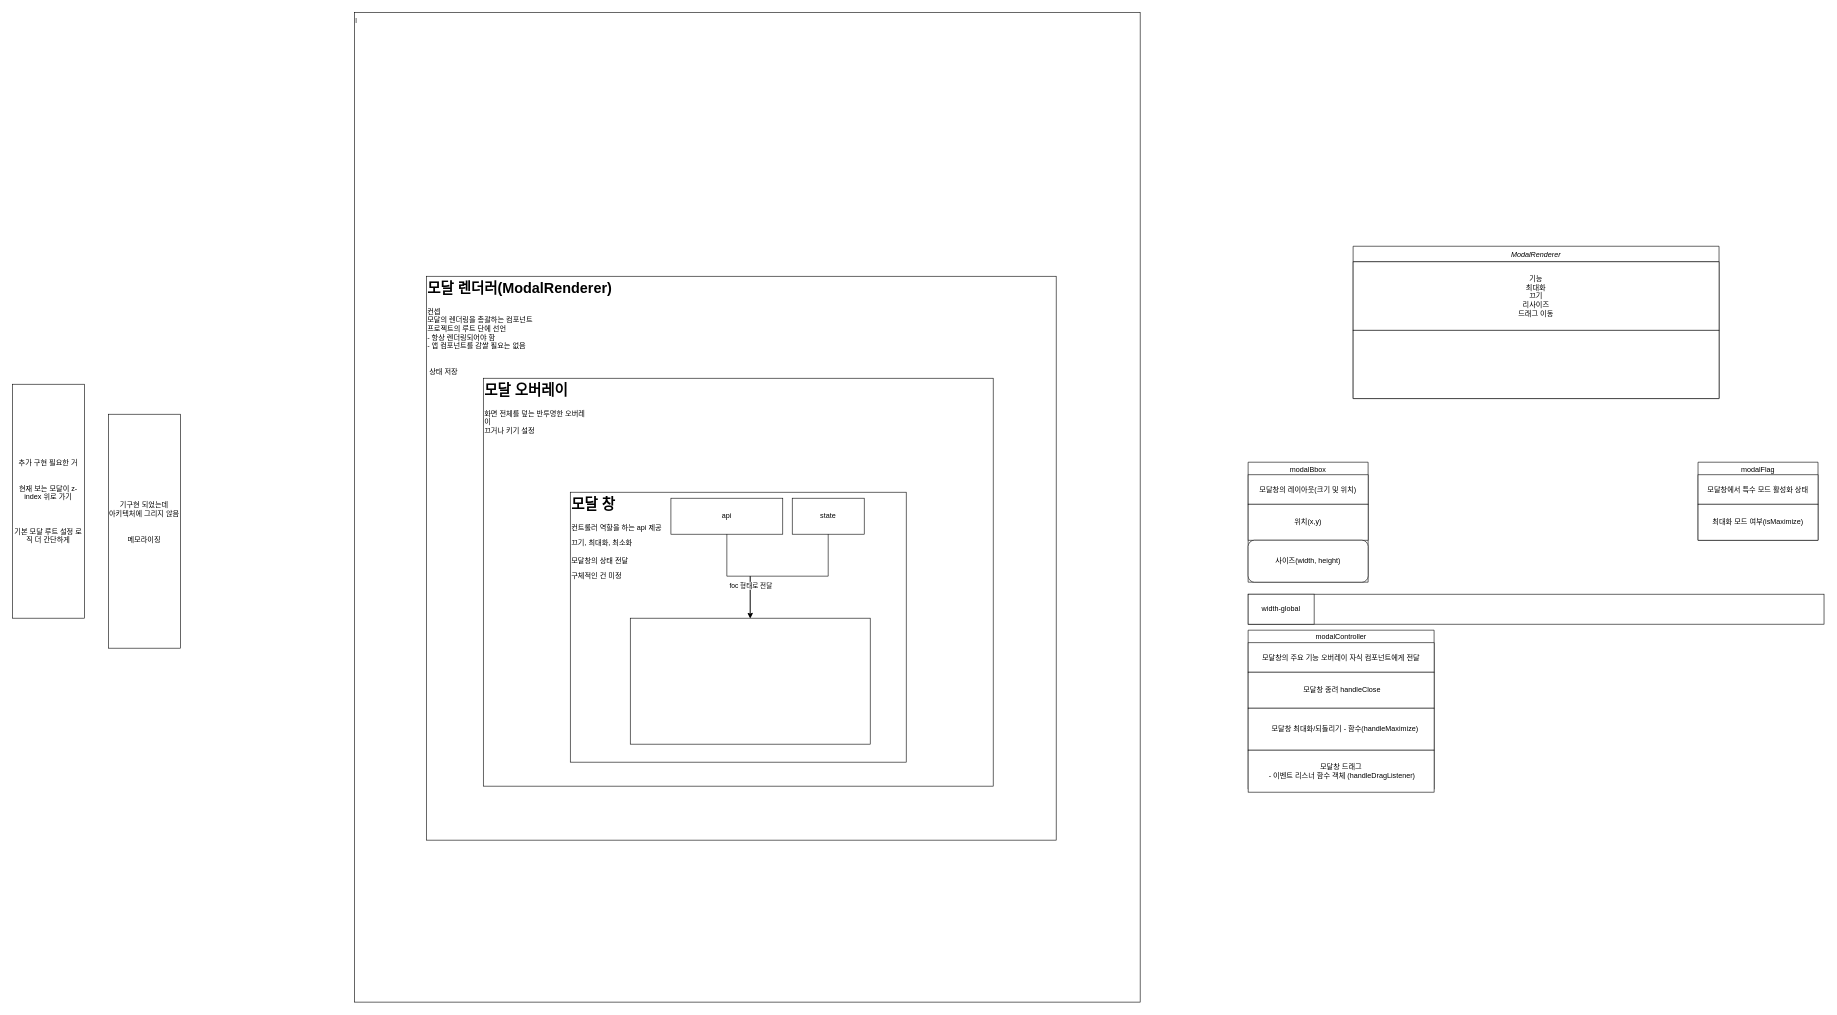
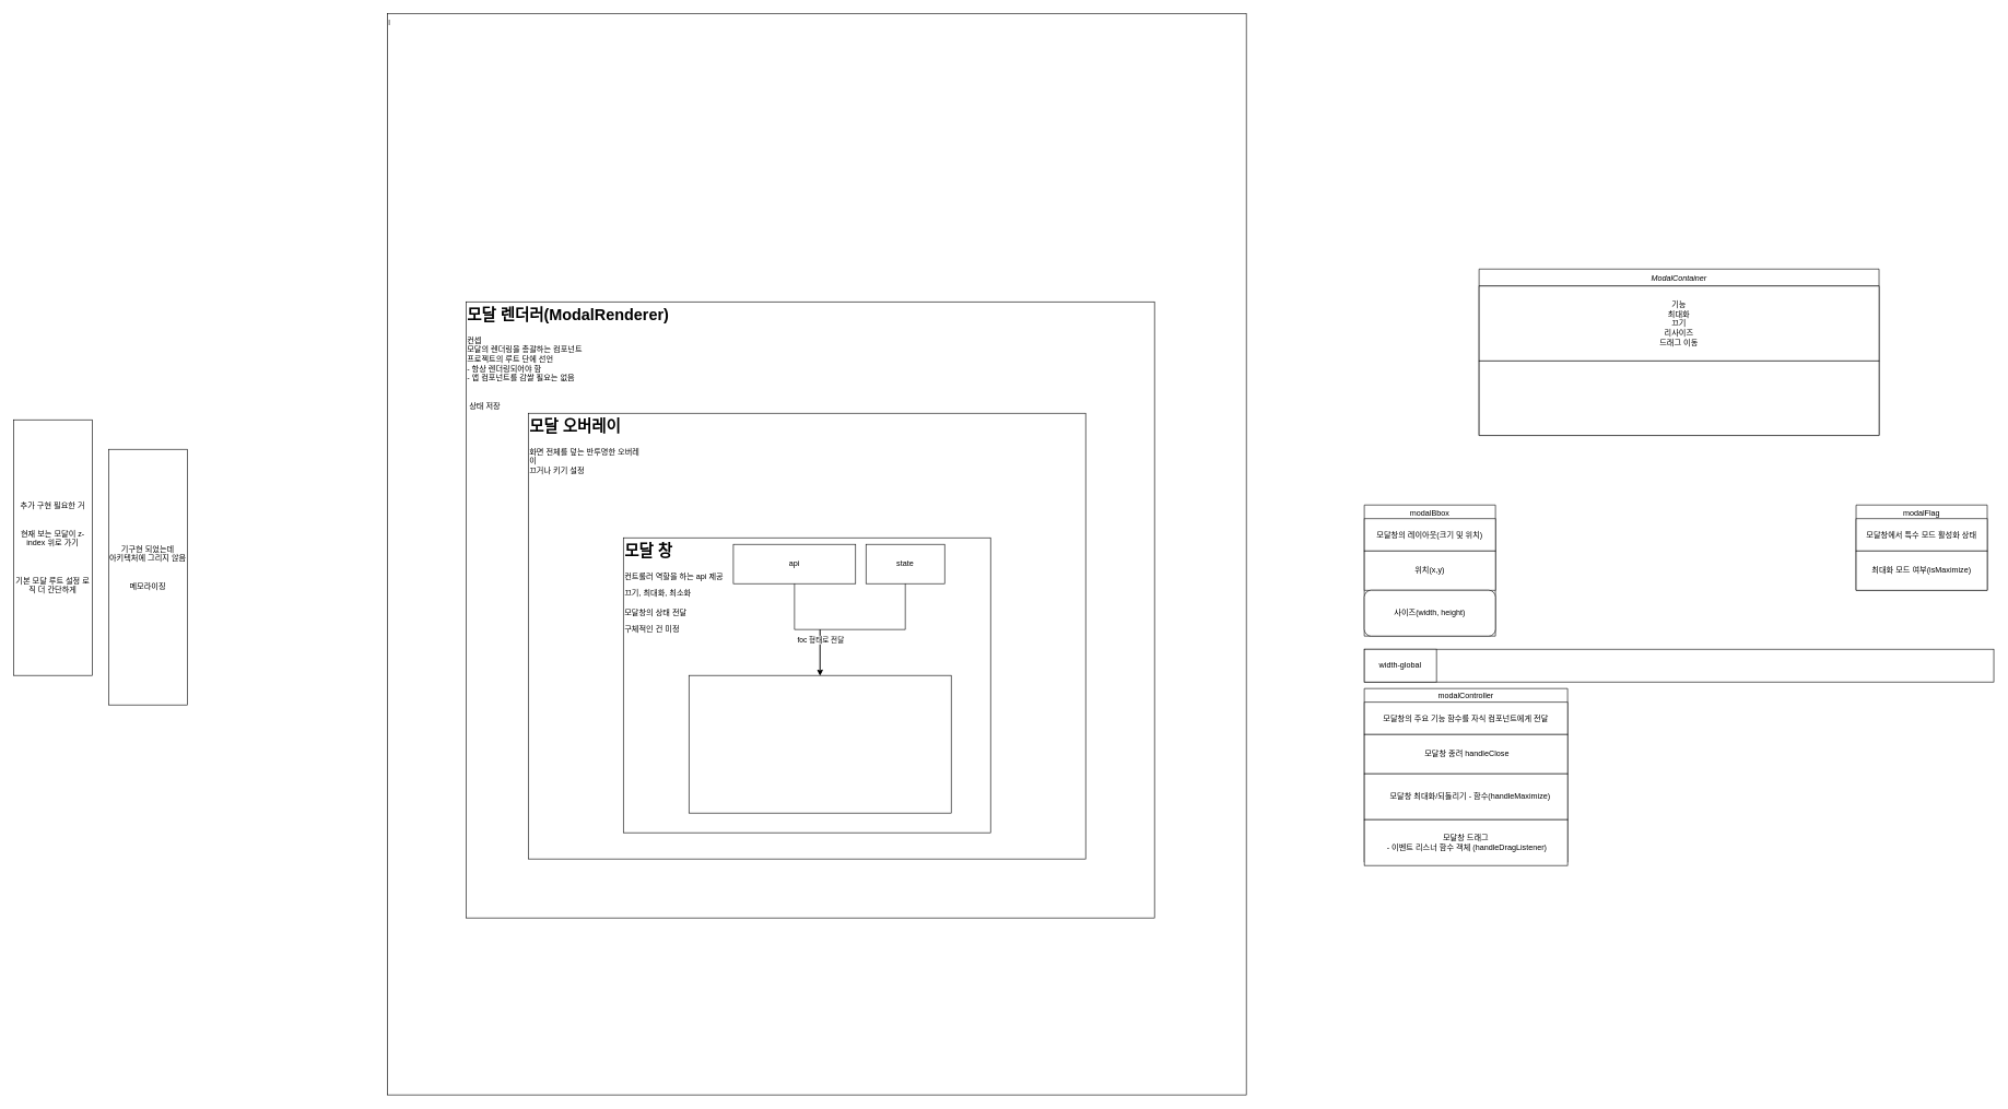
  <mxCell id="0" />
  <mxCell id="1" parent="0" />
  <mxCell id="2" value="" style="rounded=0;whiteSpace=wrap;html=1;" vertex="1" parent="1"><mxGeometry x="590" y="20" width="1310" height="1650" as="geometry" /></mxCell>
  <mxCell id="3" value="" style="group" parent="1" vertex="1" connectable="0"><mxGeometry y="460" width="1050" height="940" as="geometry" x="710" /></mxCell>
  <mxCell id="4" value="" style="rounded=0;whiteSpace=wrap;html=1;" parent="3" vertex="1"><mxGeometry width="1050" height="940" as="geometry" /></mxCell>
  <mxCell id="5" value="&lt;h1 style=&quot;margin-top: 0px;&quot;&gt;모달 렌더러(ModalRenderer)&lt;/h1&gt;&lt;div&gt;컨셉&lt;/div&gt;&lt;div&gt;&lt;span style=&quot;background-color: initial;&quot;&gt;모달의 렌더링을 총괄하는 컴포넌트&lt;/span&gt;&lt;/div&gt;&lt;div&gt;프로젝트의 루트 단에 선언&lt;/div&gt;&lt;div&gt;&lt;span style=&quot;background-color: initial;&quot;&gt;- 항상 렌더링되어야 함&lt;/span&gt;&lt;/div&gt;&lt;div&gt;&lt;span style=&quot;background-color: initial;&quot;&gt;- 앱 컴포넌트를 감쌀 필요는 없음&lt;/span&gt;&lt;/div&gt;&lt;div&gt;&lt;span style=&quot;background-color: initial;&quot;&gt;&lt;br&gt;&lt;/span&gt;&lt;/div&gt;&lt;div&gt;&lt;span style=&quot;background-color: initial;&quot;&gt;&lt;br&gt;&lt;/span&gt;&lt;/div&gt;&lt;div&gt;&lt;span style=&quot;background-color: initial;&quot;&gt;&amp;nbsp;상태 저장&lt;/span&gt;&lt;/div&gt;&lt;div&gt;&lt;br&gt;&lt;/div&gt;&lt;div&gt;역할&lt;/div&gt;&lt;div&gt;렌더링 모달 아이디&lt;/div&gt;&lt;div&gt;&lt;br&gt;&lt;/div&gt;&lt;div&gt;왜 전역인가?&lt;/div&gt;&lt;div&gt;a: 복수 모달 렌더링 시, 서로 꼬이지 말라고&lt;/div&gt;&lt;div&gt;&lt;br&gt;&lt;/div&gt;" style="text;html=1;whiteSpace=wrap;overflow=hidden;rounded=0;" parent="3" vertex="1"><mxGeometry width="350" height="163.48" as="geometry" /></mxCell>
  <mxCell id="6" value="" style="group" parent="1" vertex="1" connectable="0"><mxGeometry x="805" y="630" width="850" height="680" as="geometry" /></mxCell>
  <mxCell id="7" value="" style="rounded=0;whiteSpace=wrap;html=1;" parent="6" vertex="1"><mxGeometry width="850" height="680" as="geometry" /></mxCell>
  <mxCell id="8" value="&lt;h1 style=&quot;margin-top: 0px;&quot;&gt;모달 오버레이&lt;/h1&gt;&lt;div&gt;화면 전체를 덮는 반투명한&amp;nbsp;&lt;span style=&quot;background-color: initial;&quot;&gt;오버레이&lt;/span&gt;&lt;/div&gt;&lt;div&gt;&lt;span style=&quot;background-color: initial;&quot;&gt;끄거나 키기 설정&lt;/span&gt;&lt;/div&gt;&lt;div&gt;&lt;span style=&quot;background-color: initial;&quot;&gt;&lt;br&gt;&lt;/span&gt;&lt;/div&gt;" style="text;html=1;whiteSpace=wrap;overflow=hidden;rounded=0;" parent="6" vertex="1"><mxGeometry width="180" height="118.261" as="geometry" /></mxCell>
  <mxCell id="9" value="" style="group" parent="1" vertex="1" connectable="0"><mxGeometry x="950" y="820" width="560" height="450" as="geometry" /></mxCell>
  <mxCell id="10" value="" style="rounded=0;whiteSpace=wrap;html=1;" parent="9" vertex="1"><mxGeometry width="560" height="450" as="geometry" /></mxCell>
  <mxCell id="11" value="&lt;h1 style=&quot;margin-top: 0px;&quot;&gt;모달 창&lt;/h1&gt;&lt;p&gt;컨트롤러 역할을 하는 api 제공&lt;/p&gt;&lt;p&gt;끄기, 최대화, 최소화&lt;br&gt;&lt;br&gt;모달창의 상태 전달&amp;nbsp;&lt;/p&gt;&lt;p&gt;구체적인 건 미정&lt;/p&gt;" style="text;html=1;whiteSpace=wrap;overflow=hidden;rounded=0;" parent="9" vertex="1"><mxGeometry width="167.8" height="150" as="geometry" /></mxCell>
  <mxCell id="12" value="api" style="rounded=0;whiteSpace=wrap;html=1;" parent="9" vertex="1"><mxGeometry x="167.797" y="10" width="186.441" height="60" as="geometry" /></mxCell>
  <mxCell id="13" value="state" style="rounded=0;whiteSpace=wrap;html=1;" parent="9" vertex="1"><mxGeometry x="370" y="10" width="120" height="60" as="geometry" /></mxCell>
  <mxCell id="14" value="" style="group" parent="9" vertex="1" connectable="0"><mxGeometry x="100" y="210" width="400" height="210" as="geometry" /></mxCell>
  <mxCell id="15" value="" style="rounded=0;whiteSpace=wrap;html=1;" parent="14" vertex="1"><mxGeometry width="400" height="210" as="geometry" /></mxCell>
  <mxCell id="16" style="edgeStyle=orthogonalEdgeStyle;rounded=0;orthogonalLoop=1;jettySize=auto;html=1;exitX=0.5;exitY=1;exitDx=0;exitDy=0;entryX=0.5;entryY=0;entryDx=0;entryDy=0;" parent="9" source="12" target="15" edge="1"><mxGeometry relative="1" as="geometry" /></mxCell>
  <mxCell id="17" style="edgeStyle=orthogonalEdgeStyle;rounded=0;orthogonalLoop=1;jettySize=auto;html=1;exitX=0.5;exitY=1;exitDx=0;exitDy=0;entryX=0.5;entryY=0;entryDx=0;entryDy=0;" parent="9" source="13" target="15" edge="1"><mxGeometry relative="1" as="geometry" /></mxCell>
  <mxCell id="18" value="foc 형태로 전달" style="edgeLabel;html=1;align=center;verticalAlign=middle;resizable=0;points=[];" parent="17" vertex="1" connectable="0"><mxGeometry x="0.591" relative="1" as="geometry"><mxPoint as="offset" /></mxGeometry></mxCell>
- <mxCell id="19" value="&lt;div&gt;기구현 되었는데&lt;/div&gt;&lt;div&gt;아키텍처에 그리지 않음&lt;/div&gt;&lt;div&gt;&lt;br&gt;&lt;/div&gt;&lt;div&gt;&lt;br&gt;&lt;/div&gt;메모라이징&lt;div&gt;&lt;br&gt;&lt;/div&gt;&lt;div&gt;&lt;br&gt;&lt;/div&gt;" style="rounded=0;whiteSpace=wrap;html=1;" parent="1" vertex="1"><mxGeometry x="180" y="690" width="120" height="390" as="geometry" /></mxCell>
+ <mxCell id="19" value="&lt;div&gt;기구현 되었는데&lt;/div&gt;&lt;div&gt;아키텍처에 그리지 않음&lt;/div&gt;&lt;div&gt;&lt;br&gt;&lt;/div&gt;&lt;div&gt;&lt;br&gt;&lt;/div&gt;메모라이징&lt;div&gt;&lt;br&gt;&lt;/div&gt;&lt;div&gt;&lt;br&gt;&lt;/div&gt;" style="rounded=0;whiteSpace=wrap;html=1;" parent="1" vertex="1"><mxGeometry x="165" y="685" width="120" height="390" as="geometry" /></mxCell>
  <mxCell id="20" value="&lt;div&gt;추가 구현 필요한 거&lt;/div&gt;&lt;div&gt;&lt;br&gt;&lt;/div&gt;&lt;div&gt;&lt;br&gt;&lt;/div&gt;&lt;div&gt;현재 보는 모달이 z-index 위로 가기&lt;/div&gt;&lt;div&gt;&lt;br&gt;&lt;/div&gt;&lt;div&gt;&lt;br&gt;&lt;/div&gt;&lt;div&gt;&lt;br&gt;&lt;/div&gt;&lt;div&gt;기본 모달 루트 설정 로직 더 간단하게&lt;/div&gt;" style="rounded=0;whiteSpace=wrap;html=1;" parent="1" vertex="1"><mxGeometry x="20" y="640" width="120" height="390" as="geometry" /></mxCell>
  <mxCell id="21" value="l" style="text;html=1;whiteSpace=wrap;overflow=hidden;rounded=0;" vertex="1" parent="1"><mxGeometry x="590" y="20" width="350" height="163.48" as="geometry" /></mxCell>
  <mxCell id="22" value="" style="group" vertex="1" connectable="0" parent="1"><mxGeometry x="2255" y="410" width="610" height="254" as="geometry" /></mxCell>
- <mxCell id="23" value="ModalRenderer" style="swimlane;fontStyle=2;align=center;verticalAlign=top;childLayout=stackLayout;horizontal=1;startSize=26;horizontalStack=0;resizeParent=1;resizeLast=0;collapsible=1;marginBottom=0;rounded=0;shadow=0;strokeWidth=1;" vertex="1" parent="22"><mxGeometry width="610" height="254" as="geometry"><mxRectangle x="110" y="90" width="160" height="26" as="alternateBounds" /></mxGeometry></mxCell>
+ <mxCell id="23" value="ModalContainer" style="swimlane;fontStyle=2;align=center;verticalAlign=top;childLayout=stackLayout;horizontal=1;startSize=26;horizontalStack=0;resizeParent=1;resizeLast=0;collapsible=1;marginBottom=0;rounded=0;shadow=0;strokeWidth=1;" vertex="1" parent="22"><mxGeometry width="610" height="254" as="geometry"><mxRectangle x="110" y="90" width="160" height="26" as="alternateBounds" /></mxGeometry></mxCell>
  <mxCell id="24" value="기능&lt;div&gt;최대화&lt;/div&gt;&lt;div&gt;끄기&lt;/div&gt;&lt;div&gt;리사이즈&lt;/div&gt;&lt;div&gt;드래그 이동&lt;/div&gt;" style="rounded=0;whiteSpace=wrap;html=1;" vertex="1" parent="23"><mxGeometry y="26" width="610" height="114" as="geometry" /></mxCell>
  <mxCell id="25" value="" style="rounded=0;whiteSpace=wrap;html=1;" vertex="1" parent="23"><mxGeometry y="140" width="610" height="114" as="geometry" /></mxCell>
  <mxCell id="26" value="&lt;span style=&quot;font-weight: normal;&quot;&gt;modalBbox&lt;/span&gt;" style="swimlane;whiteSpace=wrap;html=1;" vertex="1" parent="1"><mxGeometry x="2080" y="770" width="200" height="200" as="geometry" /></mxCell>
  <mxCell id="27" value="모달창의 레이아웃(크기 및 위치)" style="rounded=0;whiteSpace=wrap;html=1;" vertex="1" parent="26"><mxGeometry y="21" width="200" height="49" as="geometry" /></mxCell>
  <mxCell id="28" value="위치(x,y)" style="rounded=0;whiteSpace=wrap;html=1;" vertex="1" parent="26"><mxGeometry y="70" width="200" height="60" as="geometry" /></mxCell>
  <mxCell id="29" value="사이즈(width, height)" style="whiteSpace=wrap;html=1;rounded=1;" vertex="1" parent="26"><mxGeometry y="130" width="200" height="70" as="geometry" /></mxCell>
  <mxCell id="30" value="&lt;span style=&quot;font-weight: normal;&quot;&gt;modalFlag&lt;/span&gt;" style="swimlane;whiteSpace=wrap;html=1;" vertex="1" parent="1"><mxGeometry x="2830" y="770" width="200" height="130" as="geometry" /></mxCell>
  <mxCell id="31" value="모달창에서 특수 모드 활성화 상태" style="rounded=0;whiteSpace=wrap;html=1;" vertex="1" parent="30"><mxGeometry y="21" width="200" height="49" as="geometry" /></mxCell>
  <mxCell id="32" value="최대화 모드 여부(isMaximize)" style="rounded=0;whiteSpace=wrap;html=1;" vertex="1" parent="30"><mxGeometry y="70" width="200" height="60" as="geometry" /></mxCell>
  <mxCell id="33" value="&lt;span style=&quot;font-weight: 400;&quot;&gt;modalController&lt;/span&gt;" style="swimlane;whiteSpace=wrap;html=1;" vertex="1" parent="1"><mxGeometry x="2080" y="1050" width="310" height="265" as="geometry" /></mxCell>
- <mxCell id="34" value="모달창의 주요 기능 오버레이 자식 컴포넌트에게 전달" style="rounded=0;whiteSpace=wrap;html=1;" vertex="1" parent="33"><mxGeometry y="21" width="310" height="49" as="geometry" /></mxCell>
+ <mxCell id="34" value="모달창의 주요 기능 함수를 자식 컴포넌트에게 전달" style="rounded=0;whiteSpace=wrap;html=1;" vertex="1" parent="33"><mxGeometry y="21" width="310" height="49" as="geometry" /></mxCell>
  <mxCell id="35" value="&lt;div&gt;&amp;nbsp; 모달창 종려 handleClose&amp;nbsp;&lt;/div&gt;" style="rounded=0;whiteSpace=wrap;html=1;" vertex="1" parent="33"><mxGeometry y="70" width="310" height="60" as="geometry" /></mxCell>
  <mxCell id="36" value="&amp;nbsp; &amp;nbsp; 모달창 최대화/되돌리기 - 함수(handleMaximize)" style="rounded=0;whiteSpace=wrap;html=1;" vertex="1" parent="33"><mxGeometry y="130" width="310" height="70" as="geometry" /></mxCell>
  <mxCell id="37" value="모달창 드래그&lt;div&gt;&amp;nbsp;- 이벤트 리스너 함수 객체 (handleDragListener)&lt;/div&gt;" style="rounded=0;whiteSpace=wrap;html=1;" vertex="1" parent="33"><mxGeometry y="200" width="310" height="70" as="geometry" /></mxCell>
  <mxCell id="38" value="" style="group" vertex="1" connectable="0" parent="1"><mxGeometry x="2080" y="990" width="960" height="50" as="geometry" /></mxCell>
  <mxCell id="39" value="" style="rounded=0;whiteSpace=wrap;html=1;" vertex="1" parent="38"><mxGeometry width="960" height="50" as="geometry" /></mxCell>
  <mxCell id="40" value="width-global" style="rounded=0;whiteSpace=wrap;html=1;" vertex="1" parent="38"><mxGeometry width="110" height="50" as="geometry" /></mxCell>
